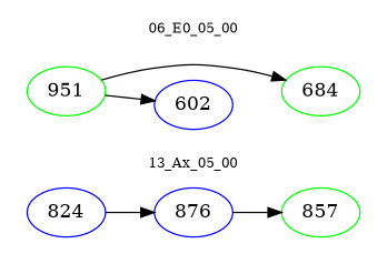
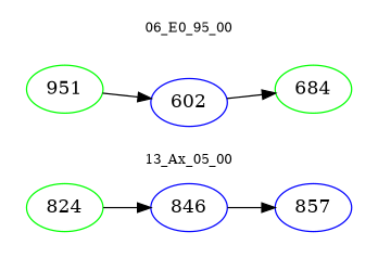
  digraph {
    rankdir=LR
    node [color=green]
    edge [color=black]
-   n1 [color=blue label=824]
-   n2 [label=857]
-   n3 [color=blue label=876]
+   n1 [label=824]
+   n2 [color=blue label=857]
+   n3 [color=blue label=846]
    n4 [label=951]
    n5 [color=blue label=602]
    n6 [label=684]
    subgraph cluster_1 {
      color=white
      fontsize=10
      label="13_Ax_05_00"
      n1
      n2
      n3
    }
    subgraph cluster_2 {
      color=white
      fontsize=10
-     label="06_E0_05_00"
+     label="06_E0_95_00"
      n4
      n5
      n6
    }
    n1 -> n3
    n3 -> n2
    n4 -> n5
-   n4 -> n6
+   n5 -> n6
  }
